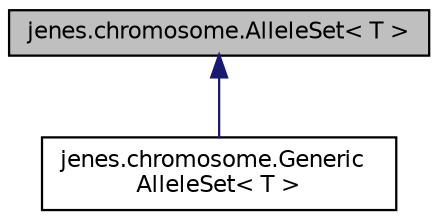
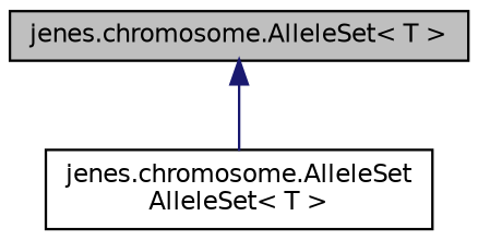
  digraph {
    node [color=black fontname=Helvetica fontsize=10 shape=record style=filled]
    n1 [fillcolor=grey75 fontcolor=black height=0.2 label="jenes.chromosome.AlleleSet\< T \>" width=0.4]
-   n2 [fillcolor=white height=0.2 label="jenes.chromosome.Generic\lAlleleSet\< T \>" width=0.4]
+   n2 [fillcolor=white height=0.2 label="jenes.chromosome.AlleleSet\lAlleleSet\< T \>" width=0.4]
    n1 -> n2 [color=midnightblue dir=back fontname=Helvetica fontsize=10 labelfontname=Helvetica labelfontsize=10 style=solid]
  }
